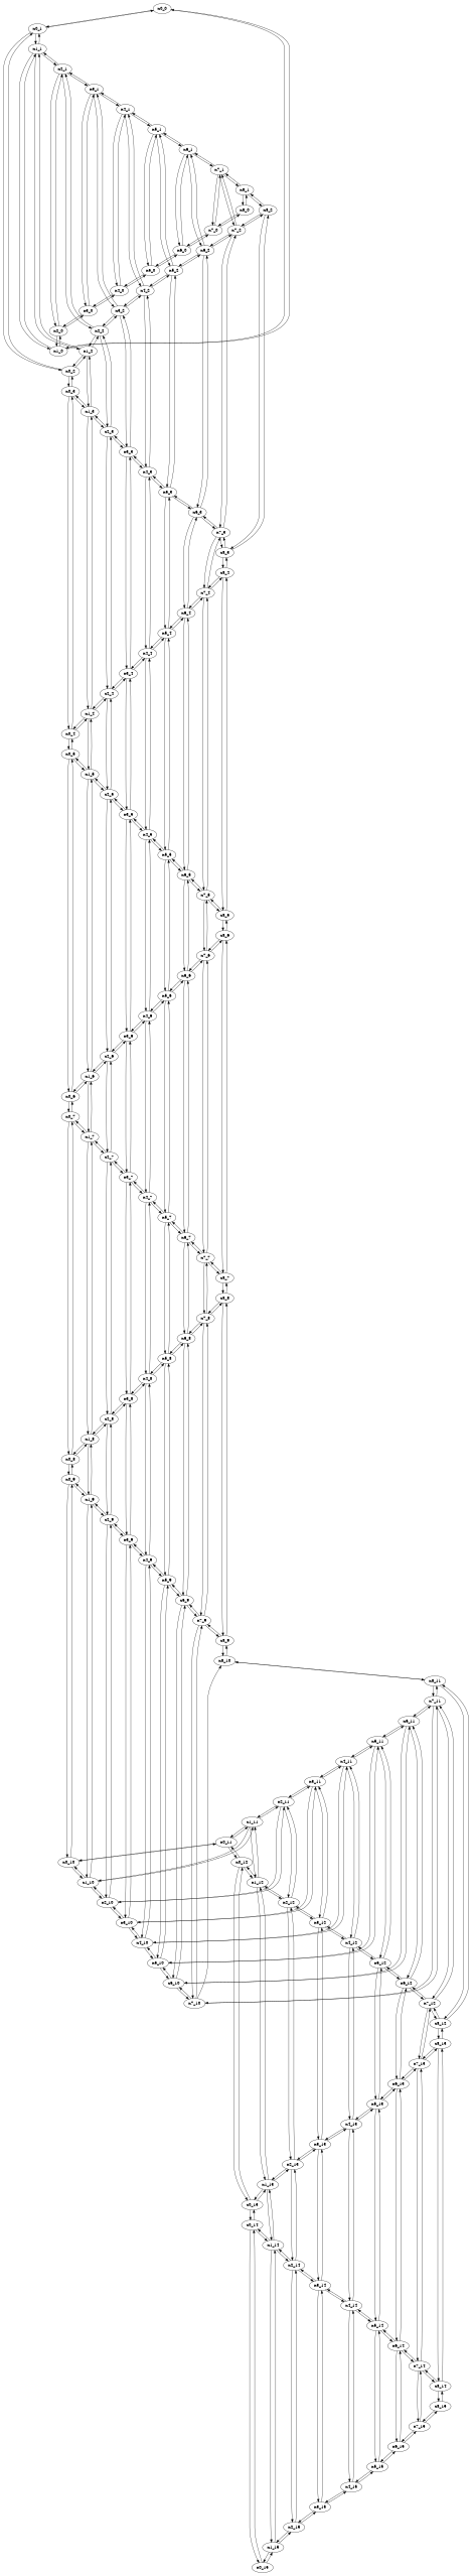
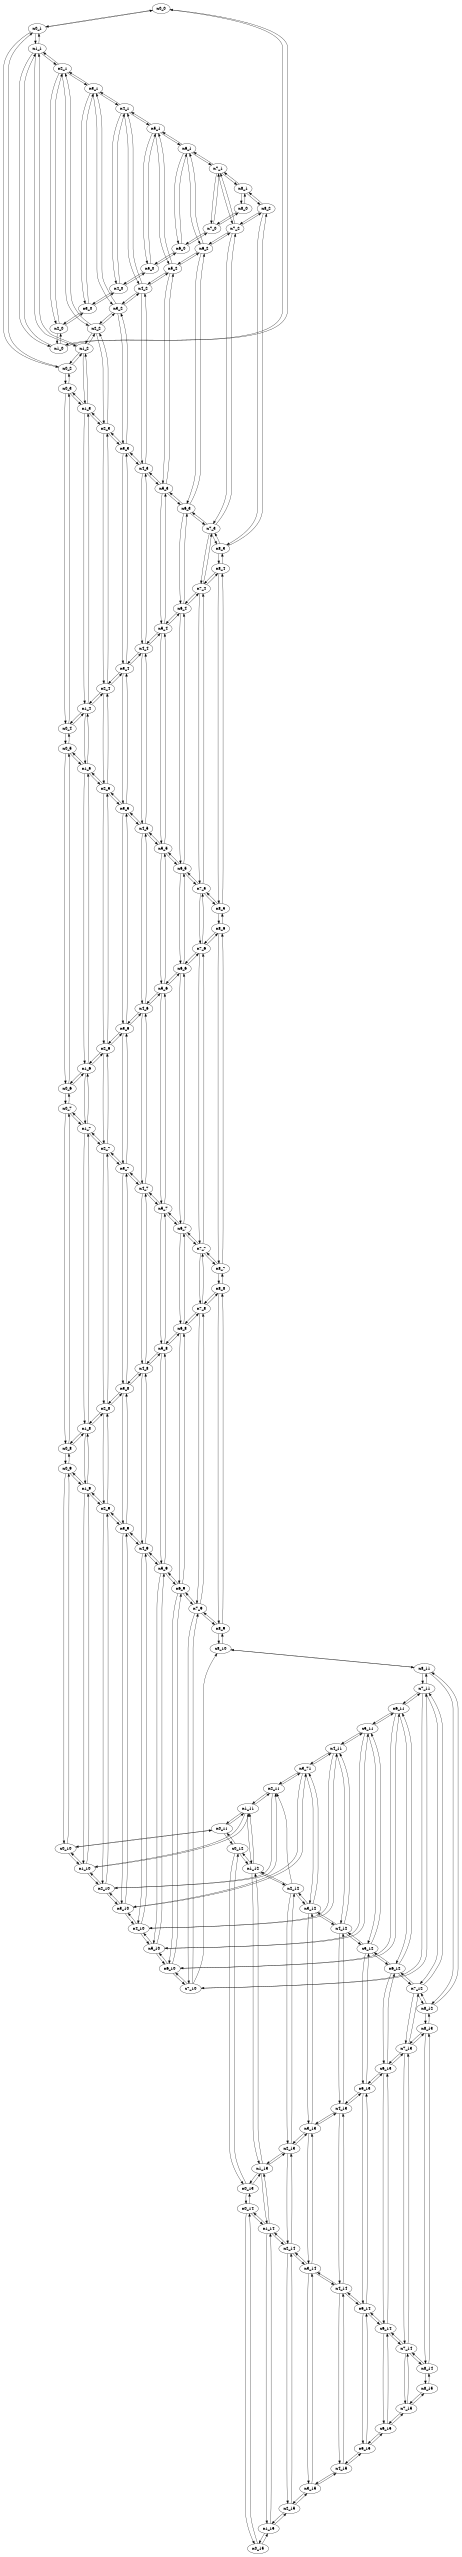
  digraph {
    edge [d=50 s=3000]
    n0_0 [p="0,0"]
    n0_1 [p="50,0"]
    n1_0 [p="0,50"]
    n0_2 [p="100,0"]
    n1_1 [p="50,50"]
    n2_0 [p="0,100"]
    n0_3 [p="150,0"]
    n1_2 [p="100,50"]
    n2_1 [p="50,100"]
    n0_4 [p="200,0"]
    n1_3 [p="150,50"]
    n2_2 [p="100,100"]
    n0_5 [p="250,0"]
    n1_4 [p="200,50"]
    n2_3 [p="150,100"]
    n0_6 [p="300,0"]
    n1_5 [p="250,50"]
    n2_4 [p="200,100"]
    n0_7 [p="350,0"]
    n1_6 [p="300,50"]
    n2_5 [p="250,100"]
    n0_8 [p="400,0"]
    n1_7 [p="350,50"]
    n2_6 [p="300,100"]
    n0_9 [p="450,0"]
    n1_8 [p="400,50"]
    n2_7 [p="350,100"]
    n0_10 [p="500,0"]
    n1_9 [p="450,50"]
    n2_8 [p="400,100"]
    n0_11 [p="550,0"]
    n1_10 [p="500,50"]
    n2_9 [p="450,100"]
    n0_12 [p="600,0"]
    n1_11 [p="550,50"]
    n2_10 [p="500,100"]
    n0_13 [p="650,0"]
    n1_12 [p="600,50"]
    n2_11 [p="550,100"]
    n0_14 [p="700,0"]
    n1_13 [p="650,50"]
    n2_12 [p="600,100"]
    n0_15 [p="750,0"]
    n1_14 [p="700,50"]
    n2_13 [p="650,100"]
    n1_15 [p="750,50"]
    n2_14 [p="700,100"]
    n2_15 [p="750,100"]
    n3_0 [p="0,150"]
    n3_1 [p="50,150"]
    n3_2 [p="100,150"]
    n3_3 [p="150,150"]
    n3_4 [p="200,150"]
    n3_5 [p="250,150"]
    n3_6 [p="300,150"]
    n3_7 [p="350,150"]
    n3_8 [p="400,150"]
    n3_9 [p="450,150"]
    n3_10 [p="500,150"]
-   n3_11 [p="550,150"]
+   n3_11 [p="550,150" label=n3_71]
    n3_12 [p="600,150"]
    n3_13 [p="650,150"]
    n3_14 [p="700,150"]
    n3_15 [p="750,150"]
    n4_0 [p="0,200"]
    n4_1 [p="50,200"]
    n4_2 [p="100,200"]
    n4_3 [p="150,200"]
    n4_4 [p="200,200"]
    n4_5 [p="250,200"]
    n4_6 [p="300,200"]
    n4_7 [p="350,200"]
    n4_8 [p="400,200"]
    n4_9 [p="450,200"]
    n4_10 [p="500,200"]
    n4_11 [p="550,200"]
    n4_12 [p="600,200"]
    n4_13 [p="650,200"]
    n4_14 [p="700,200"]
    n4_15 [p="750,200"]
    n5_0 [p="0,250"]
    n5_1 [p="50,250"]
    n5_2 [p="100,250"]
    n5_3 [p="150,250"]
    n5_4 [p="200,250"]
    n5_5 [p="250,250"]
    n5_6 [p="300,250"]
    n5_7 [p="350,250"]
    n5_8 [p="400,250"]
    n5_9 [p="450,250"]
    n5_10 [p="500,250"]
    n5_11 [p="550,250"]
    n5_12 [p="600,250"]
    n5_13 [p="650,250"]
    n5_14 [p="700,250"]
    n5_15 [p="750,250"]
    n6_0 [p="0,300"]
    n6_1 [p="50,300"]
    n6_2 [p="100,300"]
    n6_3 [p="150,300"]
    n6_4 [p="200,300"]
    n6_5 [p="250,300"]
    n6_6 [p="300,300"]
    n6_7 [p="350,300"]
    n6_8 [p="400,300"]
    n6_9 [p="450,300"]
    n6_10 [p="500,300"]
    n6_11 [p="550,300"]
    n6_12 [p="600,300"]
    n6_13 [p="650,300"]
    n6_14 [p="700,300"]
    n6_15 [p="750,300"]
    n7_0 [p="0,350"]
    n7_1 [p="50,350"]
    n7_2 [p="100,350"]
    n7_3 [p="150,350"]
    n7_4 [p="200,350"]
    n7_5 [p="250,350"]
    n7_6 [p="300,350"]
    n7_7 [p="350,350"]
    n7_8 [p="400,350"]
    n7_9 [p="450,350"]
    n7_10 [p="500,350"]
    n7_11 [p="550,350"]
    n7_12 [p="600,350"]
    n7_13 [p="650,350"]
    n7_14 [p="700,350"]
    n7_15 [p="750,350"]
    n8_0 [p="0,400"]
    n8_1 [p="50,400"]
    n8_2 [p="100,400"]
    n8_3 [p="150,400"]
    n8_4 [p="200,400"]
    n8_5 [p="250,400"]
    n8_6 [p="300,400"]
    n8_7 [p="350,400"]
    n8_8 [p="400,400"]
    n8_9 [p="450,400"]
    n8_10 [p="500,400"]
    n8_11 [p="550,400"]
    n8_12 [p="600,400"]
    n8_13 [p="650,400"]
    n8_14 [p="700,400"]
    n8_15 [p="750,400"]
    n0_0 -> n0_1
    n0_0 -> n1_0
    n0_1 -> n0_0
    n0_1 -> n0_2
    n0_1 -> n1_1
    n1_0 -> n0_0
    n1_0 -> n1_1
    n1_0 -> n2_0
    n0_2 -> n0_1
    n0_2 -> n0_3
    n0_2 -> n1_2
    n1_1 -> n0_1
    n1_1 -> n1_0
    n1_1 -> n1_2
    n1_1 -> n2_1
    n2_0 -> n1_0
    n2_0 -> n2_1
    n2_0 -> n3_0
    n0_3 -> n0_2
    n0_3 -> n0_4
    n0_3 -> n1_3
    n1_2 -> n0_2
    n1_2 -> n1_1
    n1_2 -> n1_3
    n1_2 -> n2_2
    n2_1 -> n1_1
    n2_1 -> n2_0
    n2_1 -> n2_2
    n2_1 -> n3_1
    n0_4 -> n0_3
    n0_4 -> n0_5
    n0_4 -> n1_4
    n1_3 -> n0_3
    n1_3 -> n1_2
    n1_3 -> n1_4
    n1_3 -> n2_3
    n2_2 -> n1_2
    n2_2 -> n2_1
    n2_2 -> n2_3
    n2_2 -> n3_2
    n0_5 -> n0_4
    n0_5 -> n0_6
    n0_5 -> n1_5
    n1_4 -> n0_4
    n1_4 -> n1_3
    n1_4 -> n1_5
    n1_4 -> n2_4
    n2_3 -> n1_3
    n2_3 -> n2_2
    n2_3 -> n2_4
    n2_3 -> n3_3
    n0_6 -> n0_5
    n0_6 -> n0_7
    n0_6 -> n1_6
    n1_5 -> n0_5
    n1_5 -> n1_4
    n1_5 -> n1_6
    n1_5 -> n2_5
    n2_4 -> n1_4
    n2_4 -> n2_3
    n2_4 -> n2_5
    n2_4 -> n3_4
    n0_7 -> n0_6
    n0_7 -> n0_8
    n0_7 -> n1_7
    n1_6 -> n0_6
    n1_6 -> n1_5
    n1_6 -> n1_7
    n1_6 -> n2_6
    n2_5 -> n1_5
    n2_5 -> n2_4
    n2_5 -> n2_6
    n2_5 -> n3_5
    n0_8 -> n0_7
    n0_8 -> n0_9
    n0_8 -> n1_8
    n1_7 -> n0_7
    n1_7 -> n1_6
    n1_7 -> n1_8
    n1_7 -> n2_7
    n2_6 -> n1_6
    n2_6 -> n2_5
    n2_6 -> n2_7
    n2_6 -> n3_6
    n0_9 -> n0_8
    n0_9 -> n0_10
    n0_9 -> n1_9
    n1_8 -> n0_8
    n1_8 -> n1_7
    n1_8 -> n1_9
    n1_8 -> n2_8
    n2_7 -> n1_7
    n2_7 -> n2_6
    n2_7 -> n2_8
    n2_7 -> n3_7
    n0_10 -> n0_9
    n0_10 -> n0_11
    n0_10 -> n1_10
    n1_9 -> n0_9
    n1_9 -> n1_8
    n1_9 -> n1_10
    n1_9 -> n2_9
    n2_8 -> n1_8
    n2_8 -> n2_7
    n2_8 -> n2_9
    n2_8 -> n3_8
    n0_11 -> n0_10
    n0_11 -> n0_12
    n0_11 -> n1_11
    n1_10 -> n0_10
    n1_10 -> n1_9
    n1_10 -> n1_11
    n1_10 -> n2_10
    n2_9 -> n1_9
    n2_9 -> n2_8
    n2_9 -> n2_10
    n2_9 -> n3_9
    n0_12 -> n0_11
    n0_12 -> n0_13
    n0_12 -> n1_12
    n1_11 -> n0_11
    n1_11 -> n1_10
    n1_11 -> n1_12
    n1_11 -> n2_11
    n2_10 -> n1_10
    n2_10 -> n2_9
    n2_10 -> n2_11
    n2_10 -> n3_10
    n0_13 -> n0_12
    n0_13 -> n0_14
    n0_13 -> n1_13
    n1_12 -> n0_12
    n1_12 -> n1_11
    n1_12 -> n1_13
    n1_12 -> n2_12
    n2_11 -> n1_11
    n2_11 -> n2_10
-   n2_11 -> n2_12
    n2_11 -> n3_11
    n0_14 -> n0_13
    n0_14 -> n0_15
    n0_14 -> n1_14
    n1_13 -> n0_13
    n1_13 -> n1_12
    n1_13 -> n1_14
    n1_13 -> n2_13
    n2_12 -> n1_12
    n2_12 -> n2_11
    n2_12 -> n2_13
    n2_12 -> n3_12
    n0_15 -> n0_14
    n0_15 -> n1_15
    n1_14 -> n0_14
    n1_14 -> n1_13
    n1_14 -> n1_15
    n1_14 -> n2_14
    n2_13 -> n1_13
    n2_13 -> n2_12
    n2_13 -> n2_14
    n2_13 -> n3_13
    n1_15 -> n0_15
    n1_15 -> n1_14
    n1_15 -> n2_15
    n2_14 -> n1_14
    n2_14 -> n2_13
    n2_14 -> n2_15
    n2_14 -> n3_14
    n2_15 -> n1_15
    n2_15 -> n2_14
    n2_15 -> n3_15
    n3_0 -> n2_0
    n3_0 -> n3_1
    n3_0 -> n4_0
    n3_1 -> n2_1
    n3_1 -> n3_0
    n3_1 -> n3_2
    n3_1 -> n4_1
    n3_2 -> n2_2
    n3_2 -> n3_1
    n3_2 -> n3_3
    n3_2 -> n4_2
    n3_3 -> n2_3
    n3_3 -> n3_2
    n3_3 -> n3_4
    n3_3 -> n4_3
    n3_4 -> n2_4
    n3_4 -> n3_3
    n3_4 -> n3_5
    n3_4 -> n4_4
    n3_5 -> n2_5
    n3_5 -> n3_4
    n3_5 -> n3_6
    n3_5 -> n4_5
    n3_6 -> n2_6
    n3_6 -> n3_5
    n3_6 -> n3_7
    n3_6 -> n4_6
    n3_7 -> n2_7
    n3_7 -> n3_6
    n3_7 -> n3_8
    n3_7 -> n4_7
    n3_8 -> n2_8
    n3_8 -> n3_7
    n3_8 -> n3_9
    n3_8 -> n4_8
    n3_9 -> n2_9
    n3_9 -> n3_8
    n3_9 -> n3_10
    n3_9 -> n4_9
    n3_10 -> n2_10
    n3_10 -> n3_9
    n3_10 -> n3_11
    n3_10 -> n4_10
    n3_11 -> n2_11
    n3_11 -> n3_10
    n3_11 -> n3_12
    n3_11 -> n4_11
    n3_12 -> n2_12
    n3_12 -> n3_11
    n3_12 -> n3_13
    n3_12 -> n4_12
    n3_13 -> n2_13
    n3_13 -> n3_12
    n3_13 -> n3_14
    n3_13 -> n4_13
    n3_14 -> n2_14
    n3_14 -> n3_13
    n3_14 -> n3_15
    n3_14 -> n4_14
    n3_15 -> n2_15
    n3_15 -> n3_14
    n3_15 -> n4_15
    n4_0 -> n3_0
    n4_0 -> n4_1
    n4_0 -> n5_0
    n4_1 -> n3_1
    n4_1 -> n4_0
    n4_1 -> n4_2
    n4_1 -> n5_1
    n4_2 -> n3_2
    n4_2 -> n4_1
    n4_2 -> n4_3
    n4_2 -> n5_2
    n4_3 -> n3_3
    n4_3 -> n4_2
    n4_3 -> n4_4
    n4_3 -> n5_3
    n4_4 -> n3_4
    n4_4 -> n4_3
    n4_4 -> n4_5
    n4_4 -> n5_4
    n4_5 -> n3_5
    n4_5 -> n4_4
    n4_5 -> n4_6
    n4_5 -> n5_5
    n4_6 -> n3_6
    n4_6 -> n4_5
    n4_6 -> n4_7
    n4_6 -> n5_6
    n4_7 -> n3_7
    n4_7 -> n4_6
    n4_7 -> n4_8
    n4_7 -> n5_7
    n4_8 -> n3_8
    n4_8 -> n4_7
    n4_8 -> n4_9
    n4_8 -> n5_8
    n4_9 -> n3_9
    n4_9 -> n4_8
    n4_9 -> n4_10
    n4_9 -> n5_9
    n4_10 -> n3_10
    n4_10 -> n4_9
    n4_10 -> n4_11
    n4_10 -> n5_10
    n4_11 -> n3_11
    n4_11 -> n4_10
    n4_11 -> n4_12
    n4_11 -> n5_11
    n4_12 -> n3_12
    n4_12 -> n4_11
    n4_12 -> n4_13
    n4_12 -> n5_12
    n4_13 -> n3_13
    n4_13 -> n4_12
    n4_13 -> n4_14
    n4_13 -> n5_13
    n4_14 -> n3_14
    n4_14 -> n4_13
    n4_14 -> n4_15
    n4_14 -> n5_14
    n4_15 -> n3_15
    n4_15 -> n4_14
    n4_15 -> n5_15
    n5_0 -> n4_0
    n5_0 -> n5_1
    n5_0 -> n6_0
    n5_1 -> n4_1
    n5_1 -> n5_0
    n5_1 -> n5_2
    n5_1 -> n6_1
    n5_2 -> n4_2
    n5_2 -> n5_1
    n5_2 -> n5_3
    n5_2 -> n6_2
    n5_3 -> n4_3
    n5_3 -> n5_2
    n5_3 -> n5_4
    n5_3 -> n6_3
    n5_4 -> n4_4
    n5_4 -> n5_3
    n5_4 -> n5_5
    n5_4 -> n6_4
    n5_5 -> n4_5
    n5_5 -> n5_4
    n5_5 -> n5_6
    n5_5 -> n6_5
    n5_6 -> n4_6
    n5_6 -> n5_5
    n5_6 -> n5_7
    n5_6 -> n6_6
    n5_7 -> n4_7
    n5_7 -> n5_6
    n5_7 -> n5_8
    n5_7 -> n6_7
    n5_8 -> n4_8
    n5_8 -> n5_7
    n5_8 -> n5_9
    n5_8 -> n6_8
    n5_9 -> n4_9
    n5_9 -> n5_8
    n5_9 -> n5_10
    n5_9 -> n6_9
    n5_10 -> n4_10
    n5_10 -> n5_9
    n5_10 -> n5_11
    n5_10 -> n6_10
    n5_11 -> n4_11
    n5_11 -> n5_10
    n5_11 -> n5_12
    n5_11 -> n6_11
    n5_12 -> n4_12
    n5_12 -> n5_11
    n5_12 -> n5_13
    n5_12 -> n6_12
    n5_13 -> n4_13
    n5_13 -> n5_12
    n5_13 -> n5_14
    n5_13 -> n6_13
    n5_14 -> n4_14
    n5_14 -> n5_13
    n5_14 -> n5_15
    n5_14 -> n6_14
    n5_15 -> n4_15
    n5_15 -> n5_14
    n5_15 -> n6_15
    n6_0 -> n5_0
    n6_0 -> n6_1
    n6_0 -> n7_0
    n6_1 -> n5_1
    n6_1 -> n6_0
    n6_1 -> n6_2
    n6_1 -> n7_1
    n6_2 -> n5_2
    n6_2 -> n6_1
    n6_2 -> n6_3
    n6_2 -> n7_2
    n6_3 -> n5_3
    n6_3 -> n6_2
    n6_3 -> n6_4
    n6_3 -> n7_3
    n6_4 -> n5_4
    n6_4 -> n6_3
    n6_4 -> n6_5
    n6_4 -> n7_4
    n6_5 -> n5_5
    n6_5 -> n6_4
    n6_5 -> n6_6
    n6_5 -> n7_5
    n6_6 -> n5_6
    n6_6 -> n6_5
    n6_6 -> n6_7
    n6_6 -> n7_6
    n6_7 -> n5_7
    n6_7 -> n6_6
    n6_7 -> n6_8
    n6_7 -> n7_7
    n6_8 -> n5_8
    n6_8 -> n6_7
    n6_8 -> n6_9
    n6_8 -> n7_8
    n6_9 -> n5_9
    n6_9 -> n6_8
    n6_9 -> n6_10
    n6_9 -> n7_9
    n6_10 -> n5_10
    n6_10 -> n6_9
    n6_10 -> n6_11
    n6_10 -> n7_10
    n6_11 -> n5_11
    n6_11 -> n6_10
    n6_11 -> n6_12
    n6_11 -> n7_11
    n6_12 -> n5_12
    n6_12 -> n6_11
    n6_12 -> n6_13
    n6_12 -> n7_12
    n6_13 -> n5_13
    n6_13 -> n6_12
    n6_13 -> n6_14
    n6_13 -> n7_13
    n6_14 -> n5_14
    n6_14 -> n6_13
    n6_14 -> n6_15
    n6_14 -> n7_14
    n6_15 -> n5_15
    n6_15 -> n6_14
    n6_15 -> n7_15
    n7_0 -> n6_0
    n7_0 -> n7_1
    n7_0 -> n8_0
    n7_1 -> n6_1
    n7_1 -> n7_0
    n7_1 -> n7_2
    n7_1 -> n8_1
    n7_2 -> n6_2
    n7_2 -> n7_1
    n7_2 -> n7_3
    n7_2 -> n8_2
    n7_3 -> n6_3
    n7_3 -> n7_2
    n7_3 -> n7_4
    n7_3 -> n8_3
    n7_4 -> n6_4
    n7_4 -> n7_3
    n7_4 -> n7_5
    n7_4 -> n8_4
    n7_5 -> n6_5
    n7_5 -> n7_4
    n7_5 -> n7_6
    n7_5 -> n8_5
    n7_6 -> n6_6
    n7_6 -> n7_5
    n7_6 -> n7_7
    n7_6 -> n8_6
    n7_7 -> n6_7
    n7_7 -> n7_6
    n7_7 -> n7_8
    n7_7 -> n8_7
    n7_8 -> n6_8
    n7_8 -> n7_7
    n7_8 -> n7_9
    n7_8 -> n8_8
    n7_9 -> n6_9
    n7_9 -> n7_8
    n7_9 -> n7_10
    n7_9 -> n8_9
    n7_10 -> n6_10
    n7_10 -> n7_9
    n7_10 -> n7_11
    n7_10 -> n8_10
    n7_11 -> n6_11
    n7_11 -> n7_10
    n7_11 -> n7_12
    n7_11 -> n8_11
    n7_12 -> n6_12
    n7_12 -> n7_11
    n7_12 -> n7_13
    n7_12 -> n8_12
    n7_13 -> n6_13
    n7_13 -> n7_12
    n7_13 -> n7_14
    n7_13 -> n8_13
    n7_14 -> n6_14
    n7_14 -> n7_13
    n7_14 -> n7_15
    n7_14 -> n8_14
    n7_15 -> n6_15
    n7_15 -> n7_14
    n7_15 -> n8_15
    n8_0 -> n7_0
    n8_0 -> n8_1
    n8_1 -> n7_1
    n8_1 -> n8_0
    n8_1 -> n8_2
    n8_2 -> n7_2
    n8_2 -> n8_1
    n8_2 -> n8_3
    n8_3 -> n7_3
    n8_3 -> n8_2
    n8_3 -> n8_4
    n8_4 -> n7_4
    n8_4 -> n8_3
    n8_4 -> n8_5
    n8_5 -> n7_5
    n8_5 -> n8_4
    n8_5 -> n8_6
    n8_6 -> n7_6
    n8_6 -> n8_5
    n8_6 -> n8_7
    n8_7 -> n7_7
    n8_7 -> n8_6
    n8_7 -> n8_8
    n8_8 -> n7_8
    n8_8 -> n8_7
    n8_8 -> n8_9
    n8_9 -> n7_9
    n8_9 -> n8_8
    n8_9 -> n8_10
    n8_10 -> n8_9
    n8_10 -> n8_11
    n8_11 -> n7_11
    n8_11 -> n8_10
    n8_11 -> n8_12
    n8_12 -> n7_12
    n8_12 -> n8_11
    n8_12 -> n8_13
    n8_13 -> n7_13
    n8_13 -> n8_12
    n8_13 -> n8_14
    n8_14 -> n7_14
    n8_14 -> n8_13
    n8_14 -> n8_15
    n8_15 -> n7_15
    n8_15 -> n8_14
  }
